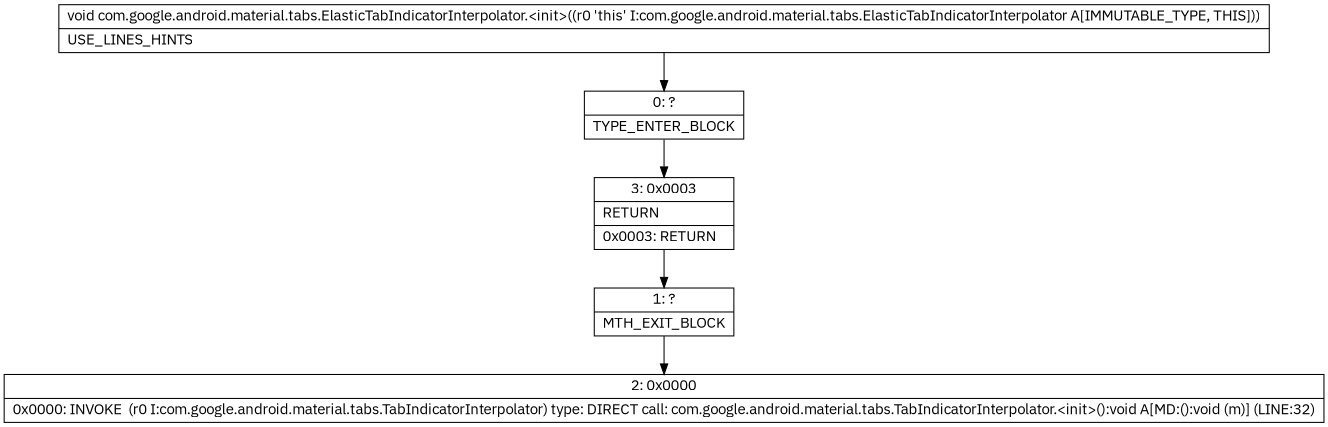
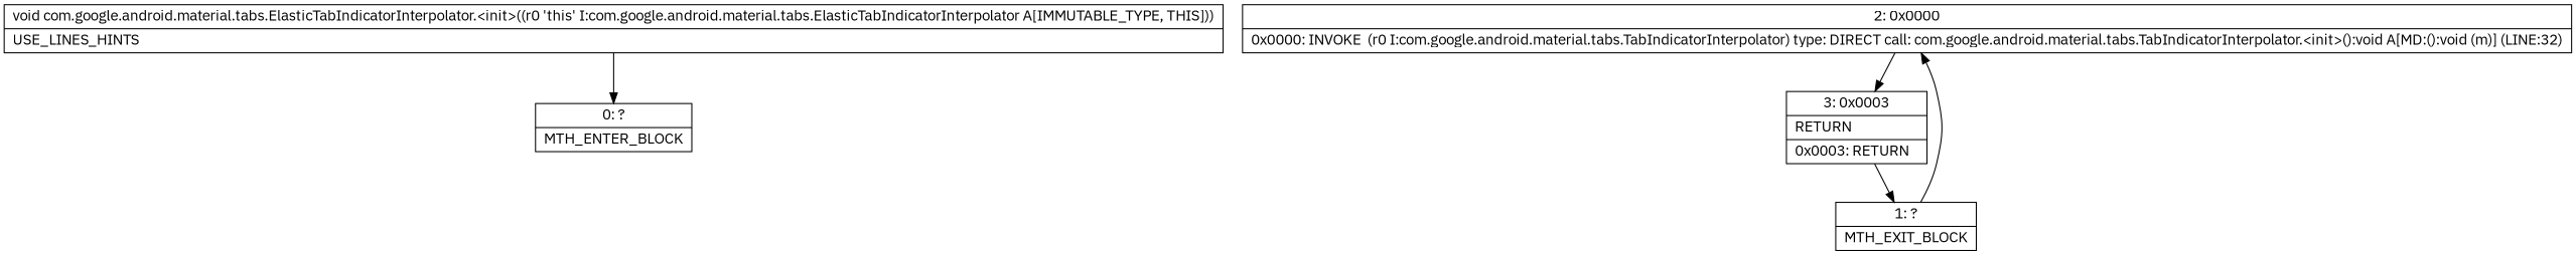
  digraph {
    fontname="IBM Plex Sans"
    node [fontname="IBM Plex Sans" shape=record]
    edge [fontname="IBM Plex Sans"]
-   n1 [label="{0\:\ ?|TYPE_ENTER_BLOCK\l}"]
+   n1 [label="{0\:\ ?|MTH_ENTER_BLOCK\l}"]
    n2 [label="{2\:\ 0x0000|0x0000: INVOKE  (r0 I:com.google.android.material.tabs.TabIndicatorInterpolator) type: DIRECT call: com.google.android.material.tabs.TabIndicatorInterpolator.\<init\>():void A[MD:():void (m)] (LINE:32)\l}"]
    n3 [label="{3\:\ 0x0003|RETURN\l|0x0003: RETURN   \l}"]
    n4 [label="{1\:\ ?|MTH_EXIT_BLOCK\l}"]
    n5 [label="{void com.google.android.material.tabs.ElasticTabIndicatorInterpolator.\<init\>((r0 'this' I:com.google.android.material.tabs.ElasticTabIndicatorInterpolator A[IMMUTABLE_TYPE, THIS]))  | USE_LINES_HINTS\l}"]
-   n1 -> n3
+   n2 -> n3
    n3 -> n4
    n4 -> n2
    n5 -> n1
  }
